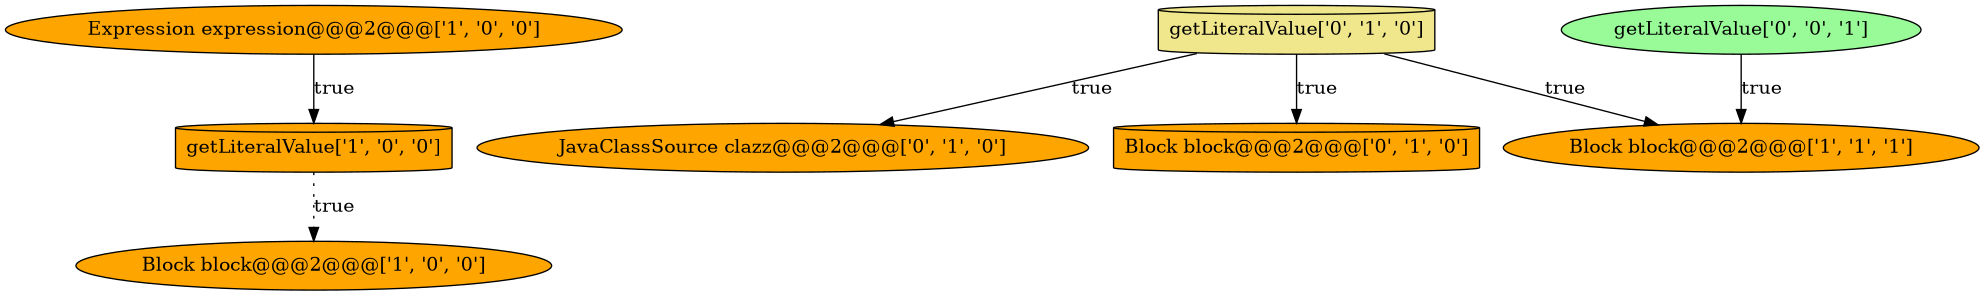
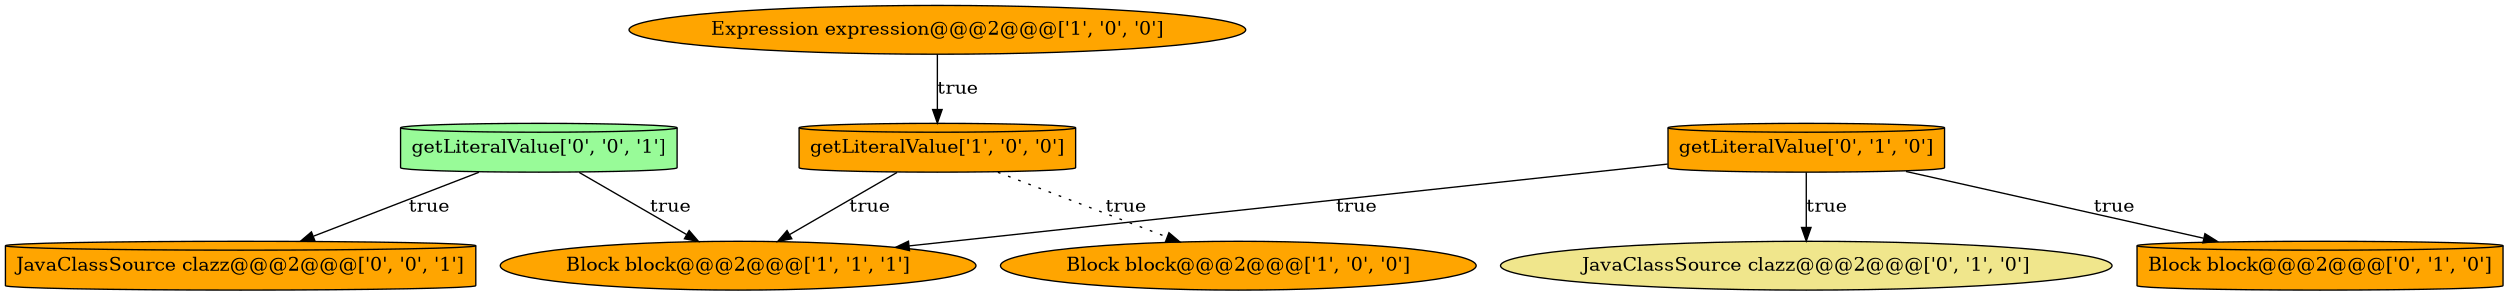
  digraph {
    node [fillcolor=orange shape=cylinder style=filled]
    edge [style=solid]
    n1 [label="Block block@@@2@@@['1', '0', '0']" shape=ellipse]
-   n2 [fillcolor=khaki label="getLiteralValue['0', '1', '0']"]
+   n2 [label="getLiteralValue['0', '1', '0']"]
    n3 [label="Block block@@@2@@@['1', '1', '1']" shape=ellipse]
-   n4 [label="JavaClassSource clazz@@@2@@@['0', '1', '0']" shape=ellipse]
+   n4 [fillcolor=khaki label="JavaClassSource clazz@@@2@@@['0', '1', '0']" shape=ellipse]
    n5 [label="Block block@@@2@@@['0', '1', '0']"]
-   n6 [fillcolor=palegreen label="getLiteralValue['0', '0', '1']" shape=ellipse]
+   n6 [fillcolor=palegreen label="getLiteralValue['0', '0', '1']"]
+   n7 [label="JavaClassSource clazz@@@2@@@['0', '0', '1']"]
    n8 [label="getLiteralValue['1', '0', '0']"]
    n9 [label="Expression expression@@@2@@@['1', '0', '0']" shape=ellipse]
    n2 -> n3 [label=true]
    n2 -> n4 [label=true]
    n2 -> n5 [label=true]
    n6 -> n3 [label=true]
+   n6 -> n7 [label=true]
    n8 -> n1 [label=true style=dotted]
+   n8 -> n3 [label=true]
    n9 -> n8 [label=true]
  }
